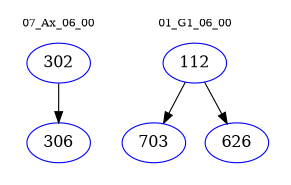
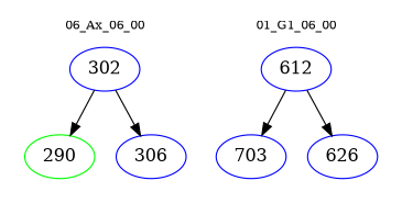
  digraph {
    node [color=blue]
    edge [color=black]
    n1 [label=302]
+   n2 [color=green label=290]
    n3 [label=306]
-   n4 [label=112]
+   n4 [label=612]
    n5 [label=703]
    n6 [label=626]
    subgraph cluster_1 {
      color=white
      fontsize=10
-     label="07_Ax_06_00"
+     label="06_Ax_06_00"
      n1
+     n2
      n3
    }
    subgraph cluster_2 {
      color=white
      fontsize=10
      label="01_G1_06_00"
      n4
      n5
      n6
    }
+   n1 -> n2
    n1 -> n3
    n4 -> n5
    n4 -> n6
  }
